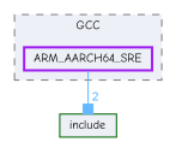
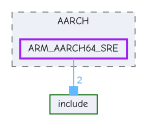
  digraph {
    compound=true
    fontname="Comic Neue"
    node [fillcolor="#edf0f7" fontname="Comic Neue" fontsize=10 shape=box]
    n1 [color=purple height=0.2 label=ARM_AARCH64_SRE style="filled,bold" width=0.4]
    n2 [color=darkgreen height=0.2 label=include style=filled width=0.4]
    subgraph cluster_1 {
      bgcolor="#edf0f7"
      fontsize=10
-     label=GCC
+     label=AARCH
      pencolor=grey50
      style="filled,dashed"
      n1
    }
    n1 -> n2 [color=steelblue1 fontcolor=steelblue1 fontname="Comic Neue" fontsize=10 headlabel=2 labeldistance=1.5 labelfontname=Helvetica labelfontsize=10 arrowhead=box]
  }
